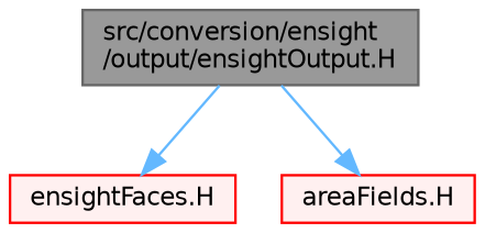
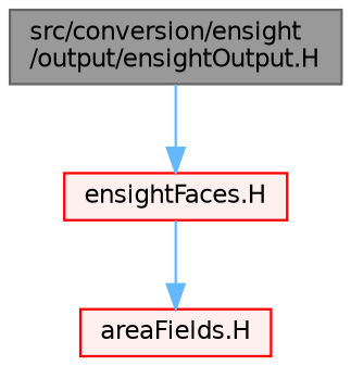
  digraph {
    node [color=red fillcolor="#FFF0F0" fontname=Helvetica fontsize=10 shape=box style=filled]
    edge [color=steelblue1 fontname=Helvetica fontsize=10 labelfontname=Helvetica labelfontsize=10 style=solid]
    n1 [color=gray40 fillcolor=grey60 fontcolor=black height=0.2 label="src/conversion/ensight\l/output/ensightOutput.H" width=0.4]
    n2 [height=0.2 label="ensightFaces.H" width=0.4]
    n3 [height=0.2 label="areaFields.H" width=0.4]
    n1 -> n2
-   n1 -> n3
+   n2 -> n3
  }
